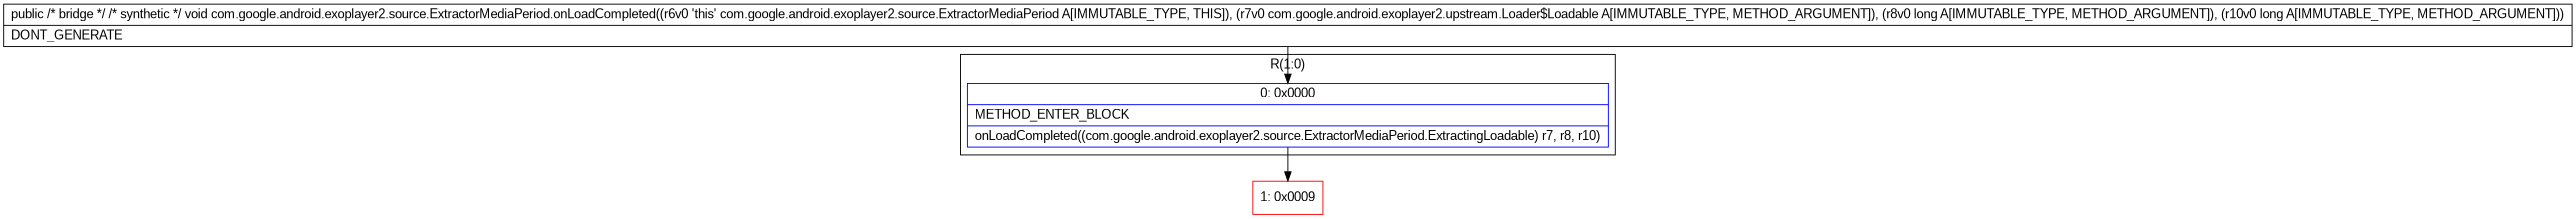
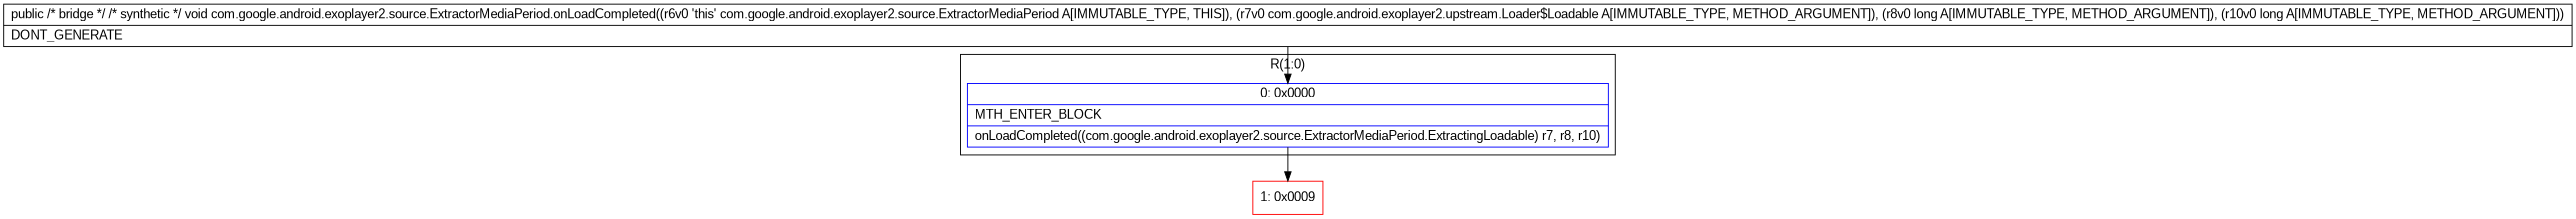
  digraph {
    fontname="Liberation Sans"
    node [shape=record fontname="Liberation Sans"]
    edge [fontname="Liberation Sans"]
-   n1 [color=blue label="{0\:\ 0x0000|METHOD_ENTER_BLOCK\l|onLoadCompleted((com.google.android.exoplayer2.source.ExtractorMediaPeriod.ExtractingLoadable) r7, r8, r10)\l}"]
+   n1 [color=blue label="{0\:\ 0x0000|MTH_ENTER_BLOCK\l|onLoadCompleted((com.google.android.exoplayer2.source.ExtractorMediaPeriod.ExtractingLoadable) r7, r8, r10)\l}"]
    n2 [color=red label="{1\:\ 0x0009}"]
    n3 [label="{public \/* bridge *\/ \/* synthetic *\/ void com.google.android.exoplayer2.source.ExtractorMediaPeriod.onLoadCompleted((r6v0 'this' com.google.android.exoplayer2.source.ExtractorMediaPeriod A[IMMUTABLE_TYPE, THIS]), (r7v0 com.google.android.exoplayer2.upstream.Loader$Loadable A[IMMUTABLE_TYPE, METHOD_ARGUMENT]), (r8v0 long A[IMMUTABLE_TYPE, METHOD_ARGUMENT]), (r10v0 long A[IMMUTABLE_TYPE, METHOD_ARGUMENT]))  | DONT_GENERATE\l}"]
    subgraph cluster_1 {
      label="R(1:0)"
      n1
    }
    n1 -> n2
    n3 -> n1
  }
